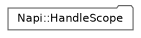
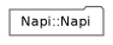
  digraph {
    rankdir=LR
-   n1 [color=grey40 fillcolor=white fontname=Helvetica fontsize=10 height=0.2 label="Napi::HandleScope" shape=folder style=filled width=0.4]
+   n1 [color=grey40 fillcolor=white fontname=Helvetica fontsize=10 height=0.2 label="Napi::Napi" shape=folder style=filled width=0.4]
  }
